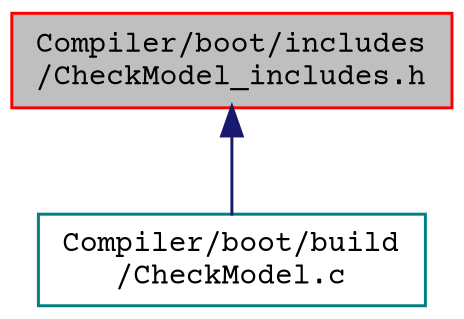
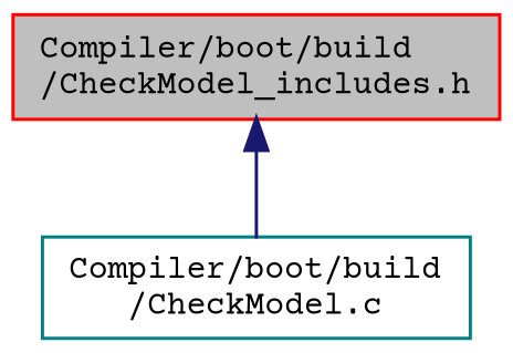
  digraph {
    fontname="Courier Prime"
    node [fontname="Courier Prime" fontsize=10 shape=record style=filled]
-   n1 [color=red fillcolor=grey75 fontcolor=black height=0.2 label="Compiler/boot/includes\l/CheckModel_includes.h" width=0.4]
+   n1 [color=red fillcolor=grey75 fontcolor=black height=0.2 label="Compiler/boot/build\l/CheckModel_includes.h" width=0.4]
    n2 [color=teal fillcolor=white height=0.2 label="Compiler/boot/build\l/CheckModel.c" width=0.4]
    n1 -> n2 [color=midnightblue dir=back fontname="Courier Prime" fontsize=10 labelfontname=Helvetica labelfontsize=10 style=solid]
  }
